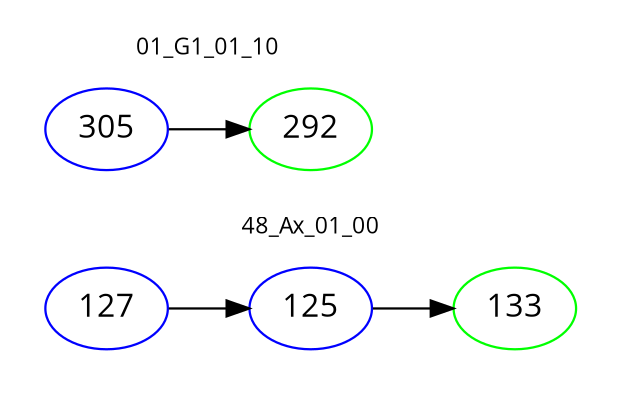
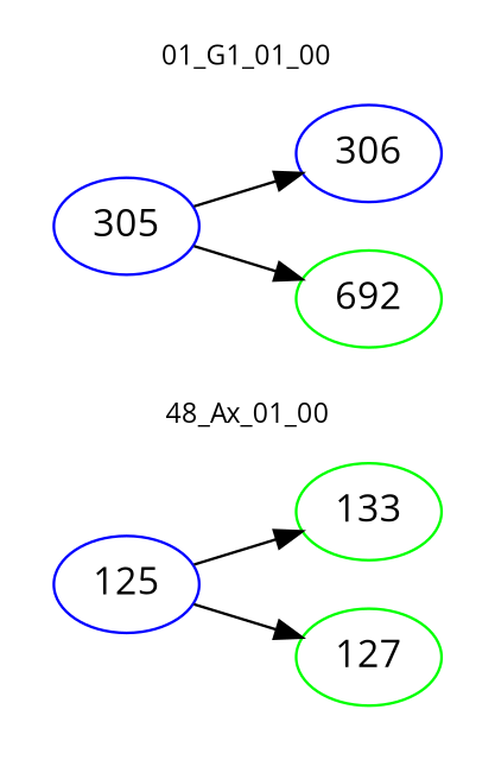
  digraph {
    fontname="Open Sans"
    rankdir=LR
    node [color=blue fontname="Open Sans"]
    edge [color=black fontname="Open Sans"]
    n1 [label=125]
-   n2 [label=127]
+   n2 [color=green label=127]
    n3 [color=green label=133]
    n4 [label=305]
-   n5 [color=green label=292]
+   n5 [color=green label=692]
+   n6 [label=306]
    subgraph cluster_1 {
      color=white
      fontsize=10
      label="48_Ax_01_00"
      n1
      n2
      n3
    }
    subgraph cluster_2 {
      color=white
      fontsize=10
-     label="01_G1_01_10"
+     label="01_G1_01_00"
      n4
      n5
+     n6
    }
-   n2 -> n1
+   n1 -> n2
    n1 -> n3
    n4 -> n5
+   n4 -> n6
  }
